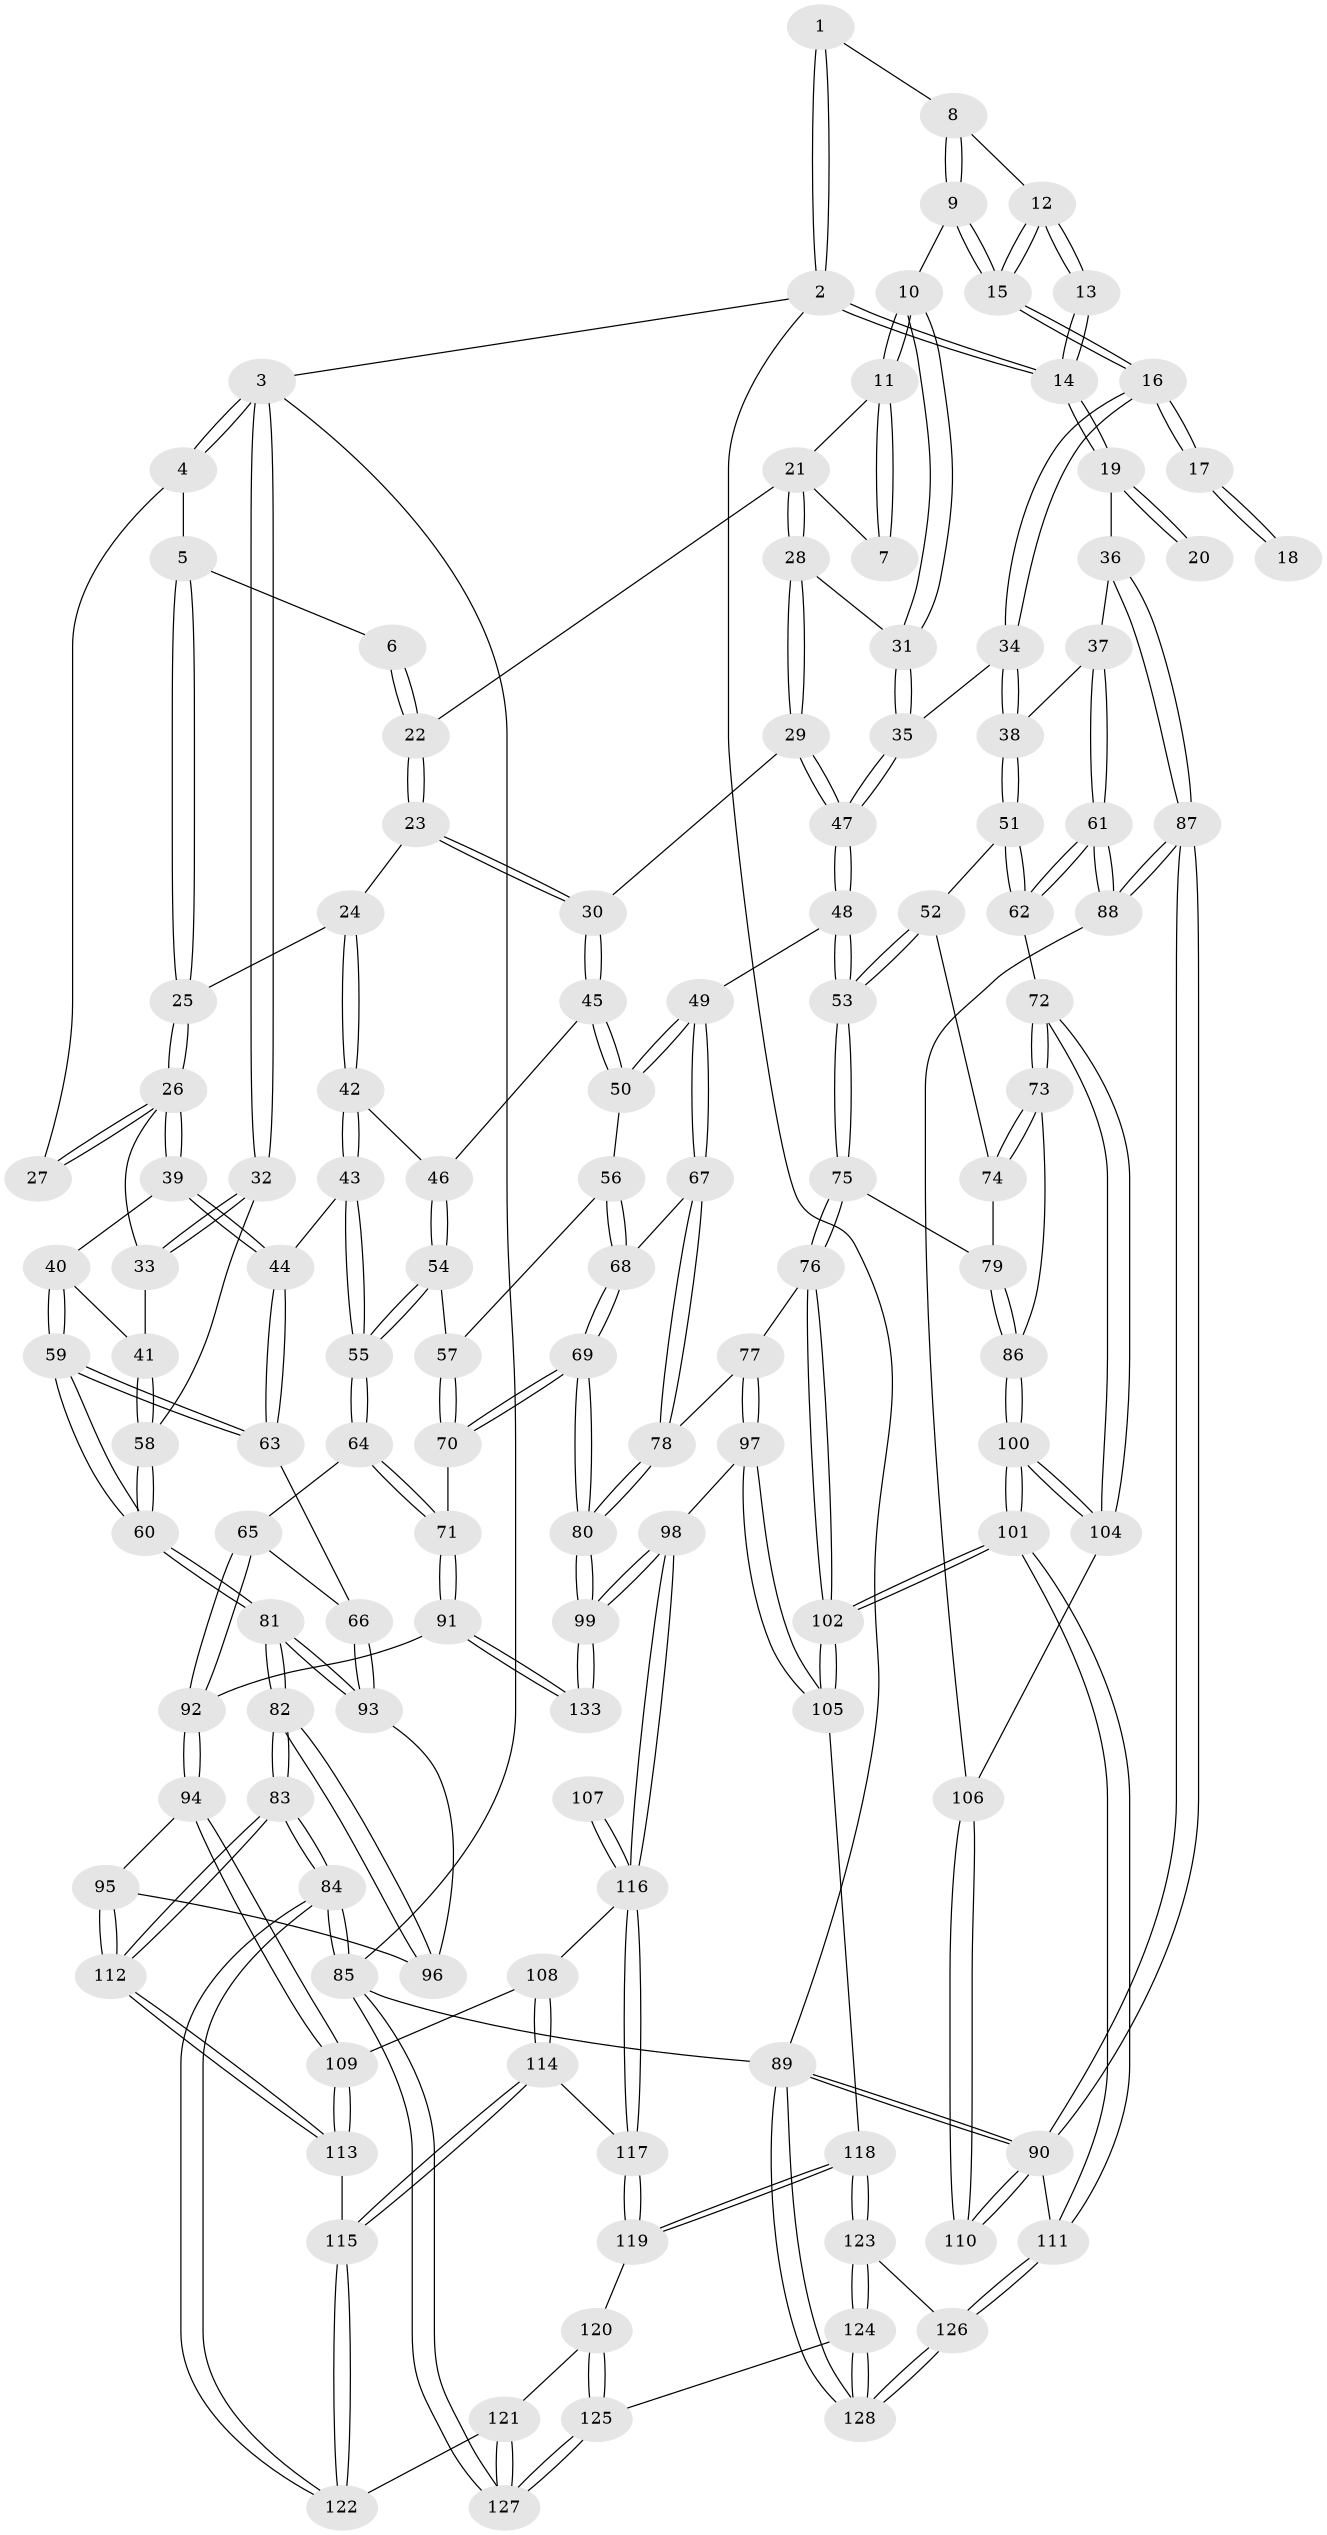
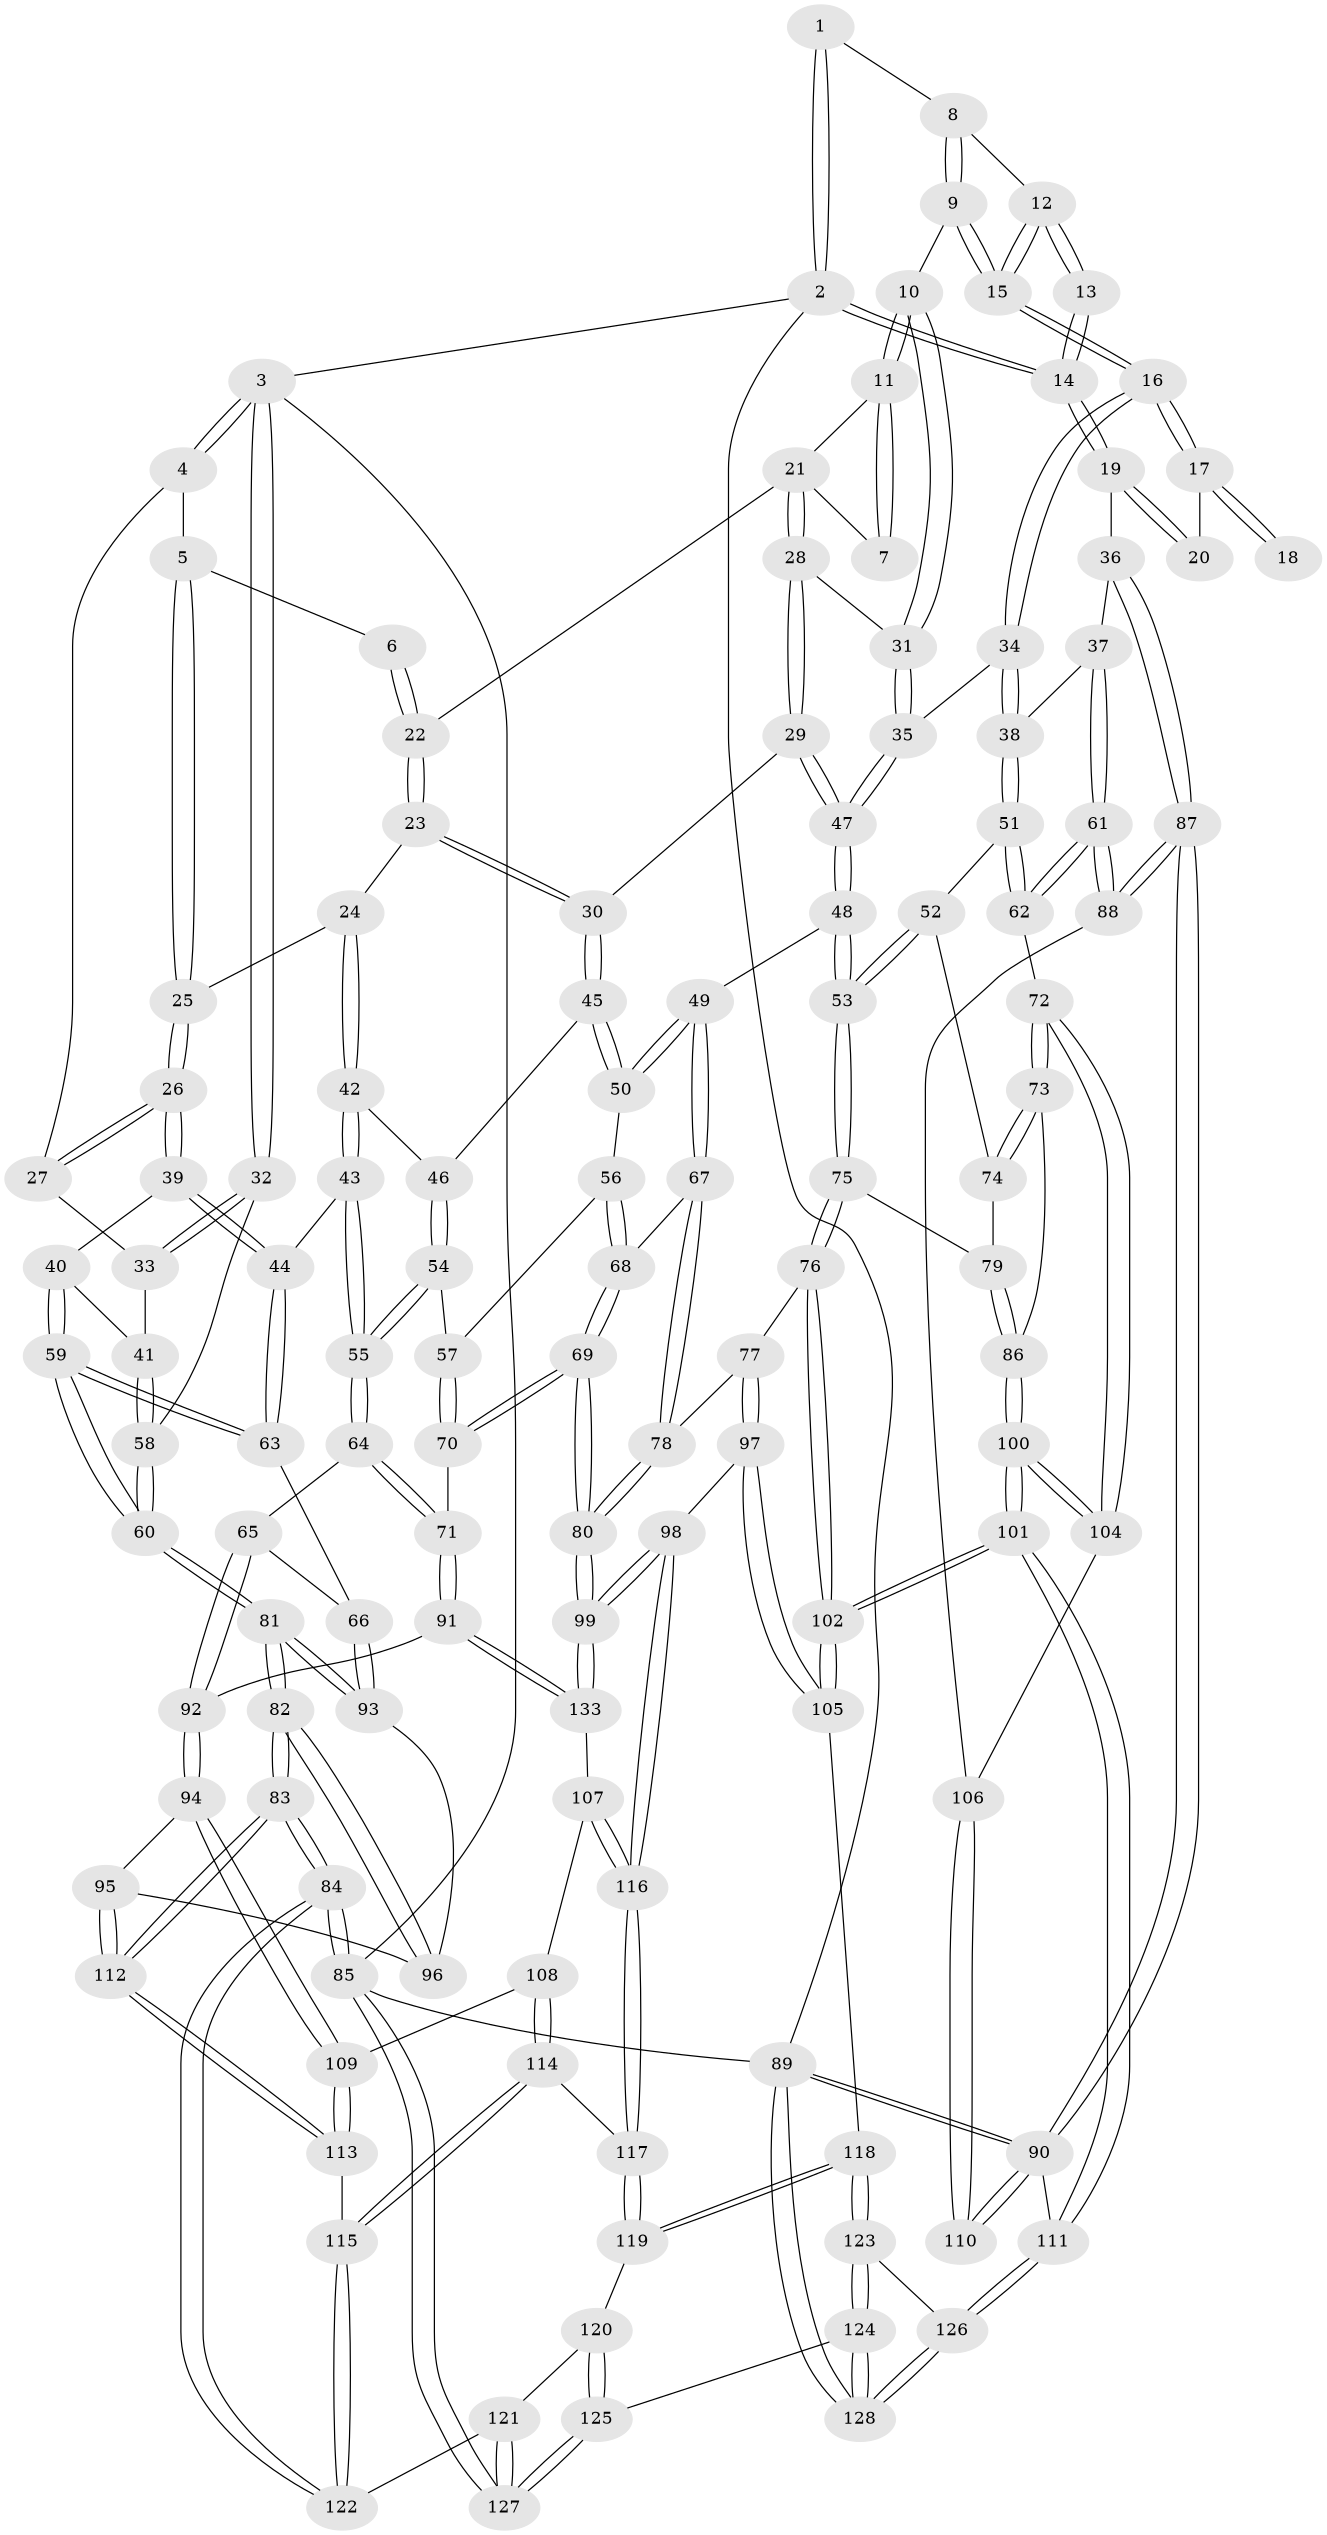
  graph {
    node [color=gray90 style=filled]
    1
    2
    8
    3
    14
    89
    9
    12
    4
    32
    85
    19
    90
    128
    5
    27
    33
    58
    127
    6
    25
    22
    26
    7
    11
    23
    21
    10
    15
    13
    31
    16
    35
    28
    20
    36
    17
    34
    18
    38
    37
    87
    29
    24
    30
    42
    45
    43
    46
    39
    40
    44
    41
    47
    48
    50
    60
    51
    61
    88
    62
    52
    59
    63
    55
    54
    64
    66
    56
    57
    49
    53
    67
    75
    68
    78
    74
    72
    79
    76
    70
    65
    71
    69
    81
    93
    82
    106
    73
    104
    92
    91
    94
    96
    80
    99
    n97 [label=133]
    86
    100
    77
    102
    97
    105
    98
    83
    84
    112
    122
    113
    101
    110
    111
    107
    95
    109
    116
    118
    117
    126
    108
    119
    123
    114
    115
    120
    124
    121
    125
    1 -- 2
    1 -- 2
    1 -- 8
    2 -- 3
    2 -- 14
    2 -- 14
    2 -- 89
    8 -- 9
    8 -- 9
    8 -- 12
    3 -- 4
    3 -- 4
    3 -- 32
    3 -- 32
    3 -- 85
    14 -- 19
    14 -- 19
    89 -- 90
    89 -- 90
    89 -- 128
    89 -- 128
    9 -- 10
    9 -- 15
    9 -- 15
    12 -- 15
    12 -- 15
    12 -- 13
    12 -- 13
    4 -- 5
    4 -- 27
    32 -- 33
    32 -- 33
    32 -- 58
    85 -- 89
    85 -- 127
    85 -- 127
    19 -- 20
    19 -- 20
    19 -- 36
    90 -- 110
    90 -- 110
    90 -- 111
    5 -- 6
    5 -- 25
    5 -- 25
-   26 -- 33
+   27 -- 33
    33 -- 41
    58 -- 60
    58 -- 60
    6 -- 22
    6 -- 22
    25 -- 26
    25 -- 26
    22 -- 23
    22 -- 23
    26 -- 27
    26 -- 27
    26 -- 39
    26 -- 39
    7 -- 11
    7 -- 11
    11 -- 21
    23 -- 24
    23 -- 30
    23 -- 30
    21 -- 22
    21 -- 7
    21 -- 28
    21 -- 28
    10 -- 11
    10 -- 11
    10 -- 31
    10 -- 31
    15 -- 16
    15 -- 16
    13 -- 14
    13 -- 14
    31 -- 35
    31 -- 35
    16 -- 17
    16 -- 17
    16 -- 34
    16 -- 34
    35 -- 47
    35 -- 47
    28 -- 31
    28 -- 29
    28 -- 29
    36 -- 37
    36 -- 87
    36 -- 87
+   17 -- 20
    17 -- 18
    17 -- 18
    34 -- 35
    34 -- 38
    34 -- 38
    38 -- 51
    38 -- 51
    37 -- 38
    37 -- 61
    37 -- 61
    87 -- 90
    87 -- 90
    87 -- 88
    87 -- 88
    29 -- 30
    29 -- 47
    29 -- 47
    24 -- 25
    24 -- 42
    24 -- 42
    30 -- 45
    30 -- 45
    42 -- 43
    42 -- 43
    42 -- 46
    45 -- 46
    45 -- 50
    45 -- 50
    43 -- 44
    43 -- 55
    43 -- 55
    46 -- 54
    46 -- 54
    39 -- 40
    39 -- 44
    39 -- 44
    40 -- 41
    40 -- 59
    40 -- 59
    44 -- 63
    44 -- 63
    41 -- 58
    41 -- 58
    47 -- 48
    47 -- 48
    48 -- 49
    48 -- 53
    48 -- 53
    50 -- 56
    60 -- 81
    60 -- 81
    51 -- 62
    51 -- 62
    51 -- 52
    61 -- 88
    61 -- 88
    61 -- 62
    61 -- 62
    88 -- 106
    62 -- 72
    52 -- 53
    52 -- 53
    52 -- 74
    59 -- 60
    59 -- 60
    59 -- 63
    59 -- 63
    63 -- 66
    55 -- 64
    55 -- 64
    54 -- 55
    54 -- 55
    54 -- 57
    64 -- 65
    64 -- 71
    64 -- 71
    66 -- 93
    66 -- 93
    56 -- 57
    56 -- 68
    56 -- 68
    57 -- 70
    57 -- 70
    49 -- 50
    49 -- 50
    49 -- 67
    49 -- 67
    53 -- 75
    53 -- 75
    67 -- 68
    67 -- 78
    67 -- 78
    75 -- 79
    75 -- 76
    75 -- 76
    68 -- 69
    68 -- 69
    78 -- 80
    78 -- 80
    74 -- 79
    72 -- 73
    72 -- 73
    72 -- 104
    72 -- 104
    79 -- 86
    79 -- 86
    76 -- 77
    76 -- 102
    76 -- 102
    70 -- 71
    65 -- 66
    65 -- 92
    65 -- 92
    71 -- 91
    71 -- 91
    69 -- 70
    69 -- 70
    69 -- 80
    69 -- 80
    81 -- 93
    81 -- 93
    81 -- 82
    81 -- 82
    93 -- 96
    82 -- 96
    82 -- 96
    82 -- 83
    82 -- 83
    106 -- 110
    106 -- 110
    73 -- 74
    73 -- 74
    73 -- 86
    104 -- 106
    92 -- 94
    92 -- 94
    91 -- 92
    91 -- n97
    91 -- n97
    94 -- 95
    94 -- 109
    94 -- 109
    80 -- 99
    80 -- 99
    99 -- n97
    99 -- n97
+   n97 -- 107
    86 -- 100
    86 -- 100
    100 -- 104
    100 -- 104
    100 -- 101
    100 -- 101
    77 -- 78
    77 -- 97
    77 -- 97
    102 -- 105
    102 -- 105
    97 -- 105
    97 -- 105
    97 -- 98
    105 -- 118
    98 -- 99
    98 -- 99
    98 -- 116
    98 -- 116
    83 -- 84
    83 -- 84
    83 -- 112
    83 -- 112
    84 -- 85
    84 -- 85
    84 -- 122
    84 -- 122
    112 -- 113
    112 -- 113
    113 -- 115
    101 -- 102
    101 -- 102
    101 -- 111
    101 -- 111
    111 -- 126
    111 -- 126
    107 -- 116
    107 -- 116
-   116 -- 108
+   107 -- 108
    95 -- 96
    95 -- 112
    95 -- 112
    109 -- 113
    109 -- 113
    116 -- 117
    116 -- 117
    118 -- 119
    118 -- 119
    118 -- 123
    118 -- 123
    117 -- 119
    117 -- 119
    126 -- 128
    126 -- 128
    108 -- 109
    108 -- 114
    108 -- 114
    119 -- 120
    123 -- 126
    123 -- 124
    123 -- 124
    114 -- 117
    114 -- 115
    114 -- 115
    115 -- 122
    115 -- 122
    120 -- 121
    120 -- 125
    120 -- 125
    124 -- 128
    124 -- 128
    124 -- 125
    121 -- 127
    121 -- 127
    121 -- 122
    125 -- 127
    125 -- 127
  }
